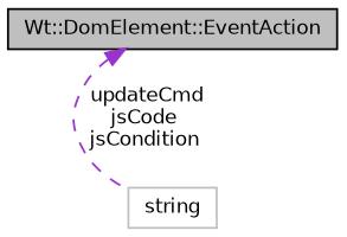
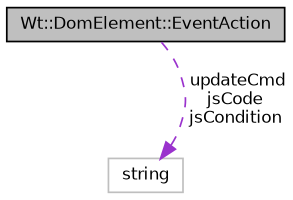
  digraph {
    node [fontname=Helvetica fontsize=10 shape=record style=filled]
    n1 [color=black fillcolor=grey75 fontcolor=black height=0.2 label="Wt::DomElement::EventAction" width=0.4]
    n2 [color=grey75 fillcolor=white height=0.2 label=string width=0.4]
-   n1 -> n2 [color=darkorchid3 dir=back fontname=Helvetica fontsize=10 label=" updateCmd\njsCode\njsCondition" labelfontname=Helvetica labelfontsize=10 style=dashed]
+   n2 -> n1 [color=darkorchid3 dir=back fontname=Helvetica fontsize=10 label=" updateCmd\njsCode\njsCondition" labelfontname=Helvetica labelfontsize=10 style=dashed]
  }
